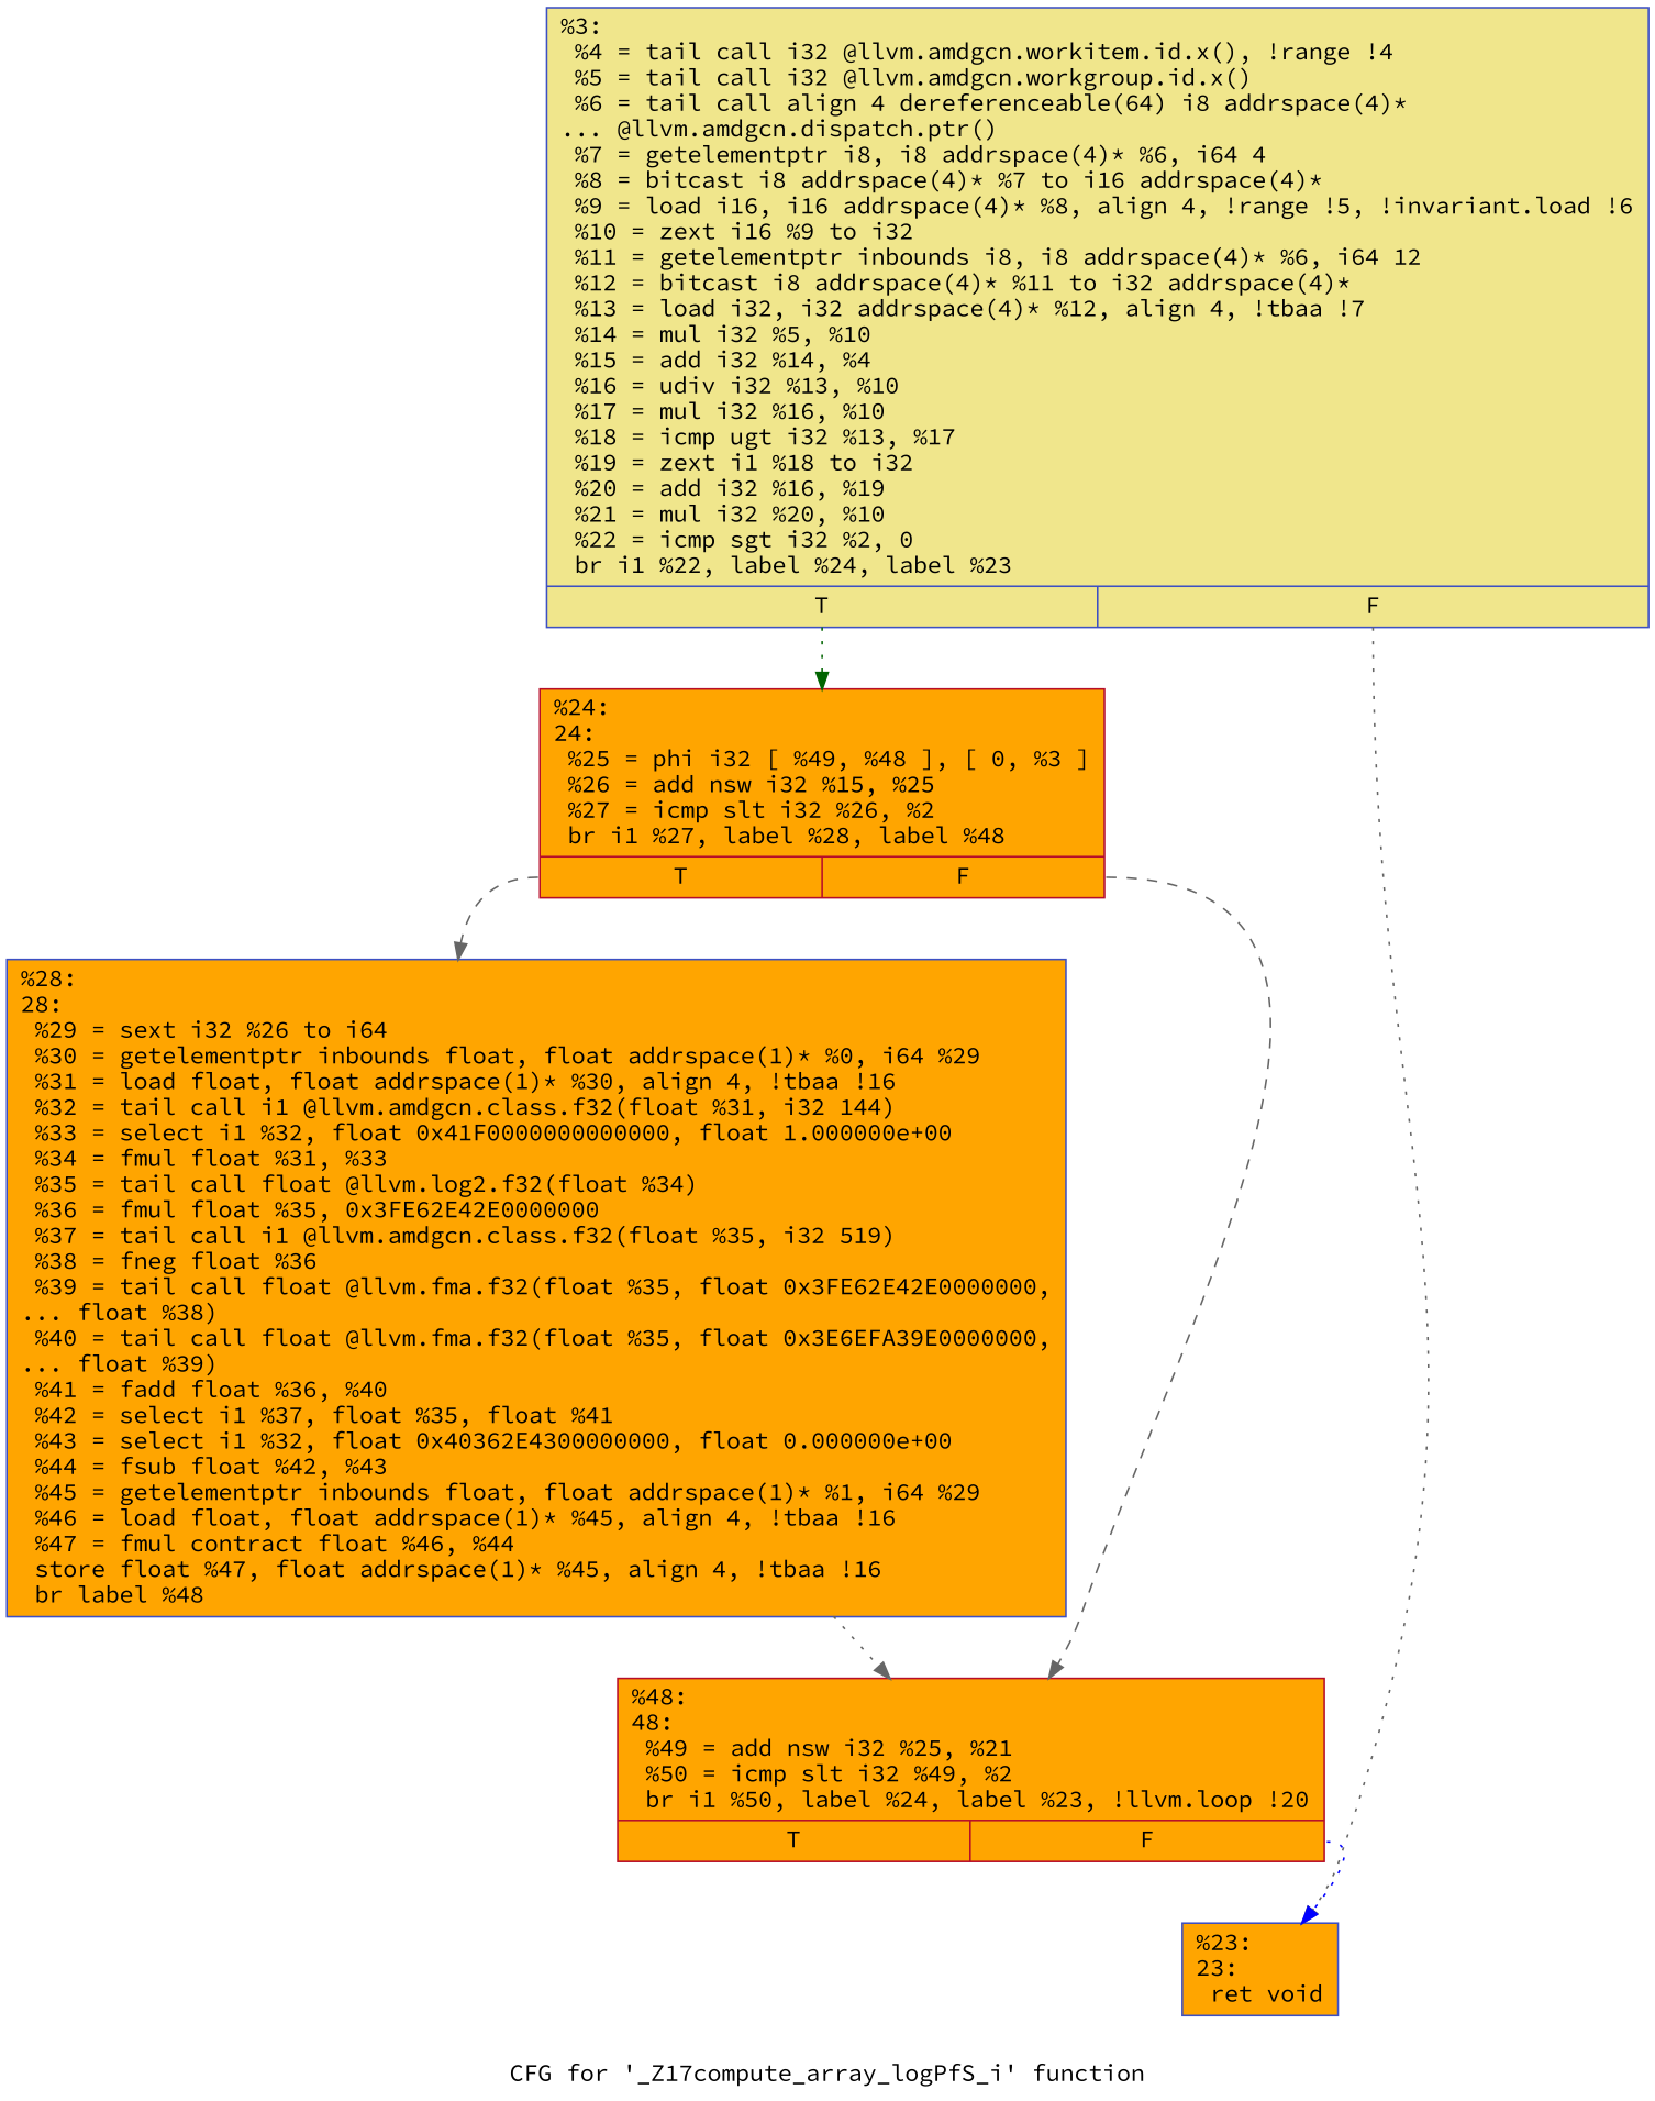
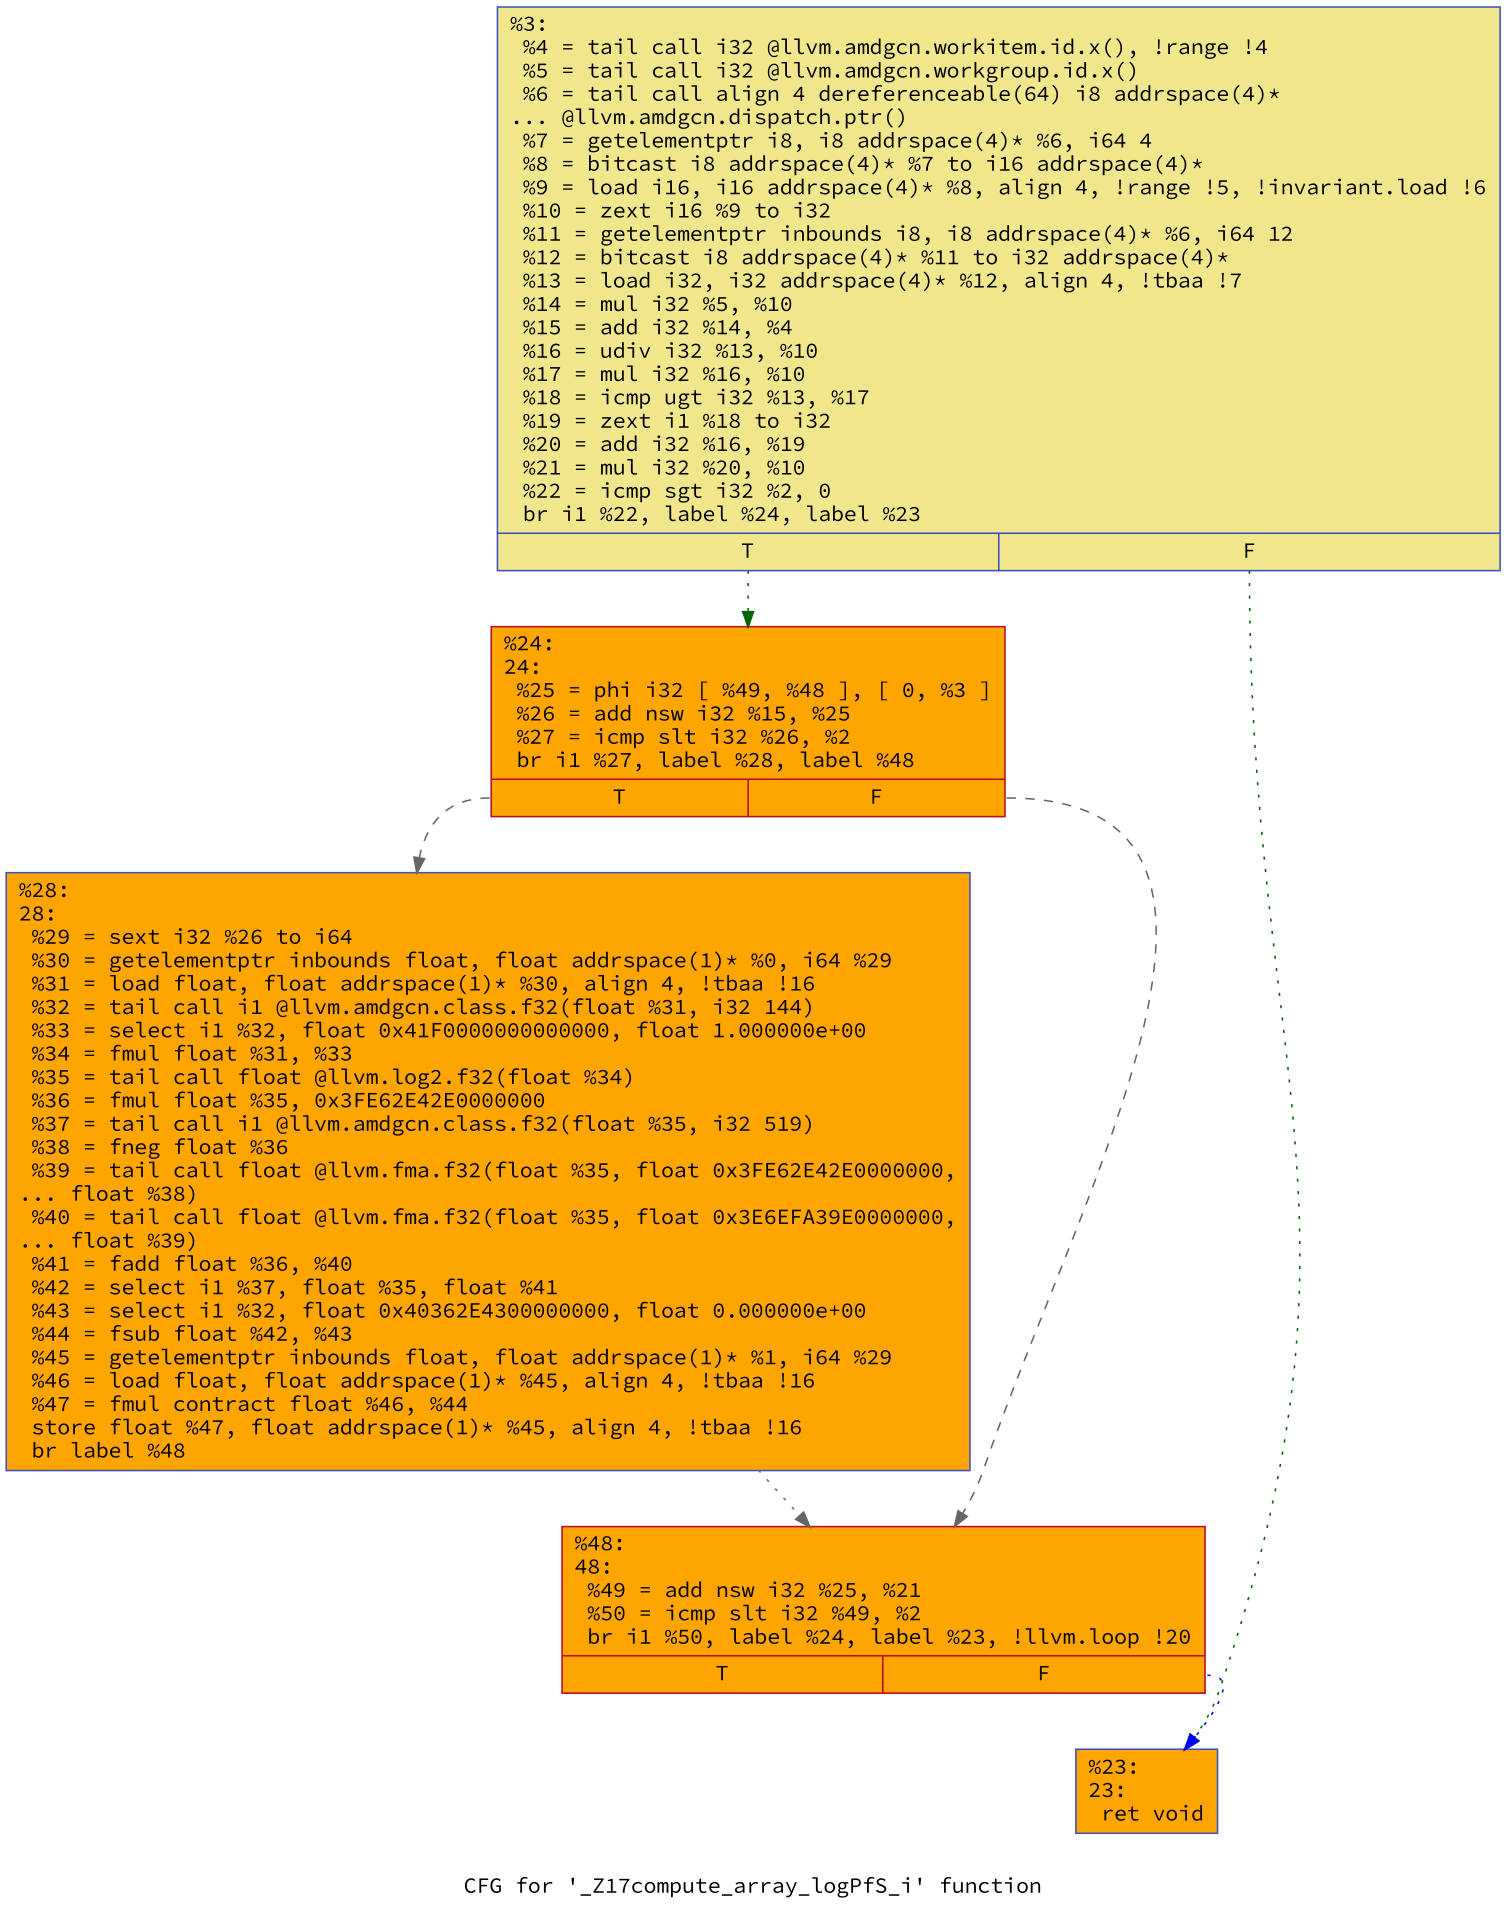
  digraph {
    fontname="Source Code Pro"
    label="CFG for '_Z17compute_array_logPfS_i' function"
    node [color="#3d50c3ff" fillcolor=orange fontname="Source Code Pro" shape=record style=filled]
    edge [color=gray40 fontname="Source Code Pro" style=dotted tailport=s0]
    n1 [fillcolor=khaki label="{%3:\l  %4 = tail call i32 @llvm.amdgcn.workitem.id.x(), !range !4\l  %5 = tail call i32 @llvm.amdgcn.workgroup.id.x()\l  %6 = tail call align 4 dereferenceable(64) i8 addrspace(4)*\l... @llvm.amdgcn.dispatch.ptr()\l  %7 = getelementptr i8, i8 addrspace(4)* %6, i64 4\l  %8 = bitcast i8 addrspace(4)* %7 to i16 addrspace(4)*\l  %9 = load i16, i16 addrspace(4)* %8, align 4, !range !5, !invariant.load !6\l  %10 = zext i16 %9 to i32\l  %11 = getelementptr inbounds i8, i8 addrspace(4)* %6, i64 12\l  %12 = bitcast i8 addrspace(4)* %11 to i32 addrspace(4)*\l  %13 = load i32, i32 addrspace(4)* %12, align 4, !tbaa !7\l  %14 = mul i32 %5, %10\l  %15 = add i32 %14, %4\l  %16 = udiv i32 %13, %10\l  %17 = mul i32 %16, %10\l  %18 = icmp ugt i32 %13, %17\l  %19 = zext i1 %18 to i32\l  %20 = add i32 %16, %19\l  %21 = mul i32 %20, %10\l  %22 = icmp sgt i32 %2, 0\l  br i1 %22, label %24, label %23\l|{<s0>T|<s1>F}}"]
    n2 [color="#b70d28ff" label="{%24:\l24:                                               \l  %25 = phi i32 [ %49, %48 ], [ 0, %3 ]\l  %26 = add nsw i32 %15, %25\l  %27 = icmp slt i32 %26, %2\l  br i1 %27, label %28, label %48\l|{<s0>T|<s1>F}}"]
    n3 [label="{%23:\l23:                                               \l  ret void\l}"]
    n4 [label="{%28:\l28:                                               \l  %29 = sext i32 %26 to i64\l  %30 = getelementptr inbounds float, float addrspace(1)* %0, i64 %29\l  %31 = load float, float addrspace(1)* %30, align 4, !tbaa !16\l  %32 = tail call i1 @llvm.amdgcn.class.f32(float %31, i32 144)\l  %33 = select i1 %32, float 0x41F0000000000000, float 1.000000e+00\l  %34 = fmul float %31, %33\l  %35 = tail call float @llvm.log2.f32(float %34)\l  %36 = fmul float %35, 0x3FE62E42E0000000\l  %37 = tail call i1 @llvm.amdgcn.class.f32(float %35, i32 519)\l  %38 = fneg float %36\l  %39 = tail call float @llvm.fma.f32(float %35, float 0x3FE62E42E0000000,\l... float %38)\l  %40 = tail call float @llvm.fma.f32(float %35, float 0x3E6EFA39E0000000,\l... float %39)\l  %41 = fadd float %36, %40\l  %42 = select i1 %37, float %35, float %41\l  %43 = select i1 %32, float 0x40362E4300000000, float 0.000000e+00\l  %44 = fsub float %42, %43\l  %45 = getelementptr inbounds float, float addrspace(1)* %1, i64 %29\l  %46 = load float, float addrspace(1)* %45, align 4, !tbaa !16\l  %47 = fmul contract float %46, %44\l  store float %47, float addrspace(1)* %45, align 4, !tbaa !16\l  br label %48\l}"]
    n5 [color="#b70d28ff" label="{%48:\l48:                                               \l  %49 = add nsw i32 %25, %21\l  %50 = icmp slt i32 %49, %2\l  br i1 %50, label %24, label %23, !llvm.loop !20\l|{<s0>T|<s1>F}}"]
    n1 -> n2 [color=darkgreen]
-   n1 -> n3 [tailport=s1]
+   n1 -> n3 [color=darkgreen tailport=s1]
    n2 -> n4 [style=dashed]
    n2 -> n5 [style=dashed tailport=s1]
    n4 -> n5
    n5 -> n3 [color=blue tailport=s1]
  }
